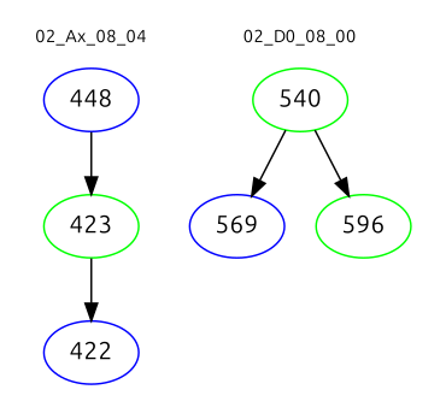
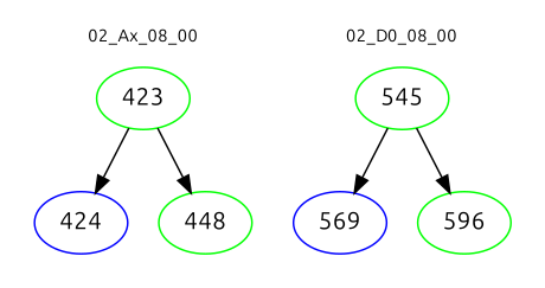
  digraph {
    fontname=Ubuntu
    node [color=green fontname=Ubuntu]
    edge [color=black fontname=Ubuntu]
    n1 [label=423]
-   n2 [color=blue label=422]
-   n3 [color=blue label=448]
-   n4 [label=540]
+   n2 [color=blue label=424]
+   n3 [label=448]
+   n4 [label=545]
    n5 [color=blue label=569]
    n6 [label=596]
    subgraph cluster_1 {
      color=white
      fontsize=10
-     label="02_Ax_08_04"
+     label="02_Ax_08_00"
      n1
      n2
      n3
    }
    subgraph cluster_2 {
      color=white
      fontsize=10
      label="02_D0_08_00"
      n4
      n5
      n6
    }
    n1 -> n2
-   n3 -> n1
+   n1 -> n3
    n4 -> n5
    n4 -> n6
  }
